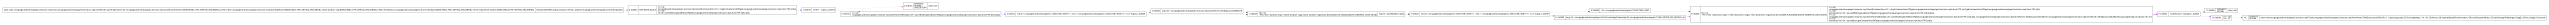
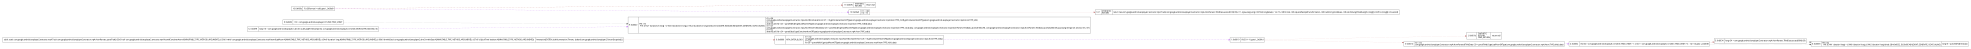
  digraph {
    fontname="Open Sans"
    rankdir=LR
    node [fontname="Open Sans" shape=record]
    edge [color=brown fontname="Open Sans" style=dashed]
    n1 [label="{0\:\ 0x0000|MTH_ENTER_BLOCK\l|r0 = r32\lcom.google.android.exoplayer2.extractor.mp4.Atom$ContainerAtom r26 = r0.getContainerAtomOfType(com.google.android.exoplayer2.extractor.mp4.Atom.TYPE_mdia)\lr0 = r26\lint r30 = parseHdlr(r0.getLeafAtomOfType(com.google.android.exoplayer2.extractor.mp4.Atom.TYPE_hdlr).data)\l}"]
    n2 [label="{1\:\ 0x0019|if (r30 != \-1) goto L_0x001d\l}"]
    n3 [label="{2\:\ 0x001b|SYNTHETIC\lRETURN\lORIG_RETURN\l|return null\l}"]
    n4 [label="{3\:\ 0x001d|r0 = r32\lcom.google.android.exoplayer2.extractor.mp4.AtomParsers$TkhdData r29 = parseTkhd(r0.getLeafAtomOfType(com.google.android.exoplayer2.extractor.mp4.Atom.TYPE_tkhd).data)\l}"]
    n5 [label="{4\:\ 0x0032|if ((r34 \> com.google.android.exoplayer2.C1260C.TIME_UNSET ? 1 : (r34 == com.google.android.exoplayer2.C1260C.TIME_UNSET ? 0 : \-1)) != 0) goto L_0x0038\l}"]
    n6 [label="{5\:\ 0x0034|long r34 = com.google.android.exoplayer2.extractor.mp4.AtomParsers.TkhdData.access$000(r29)\l}"]
    n7 [label="{6\:\ 0x0038|PHI: r34 \l  PHI: (r34v1 'duration' long) = (r34v0 'duration' long), (r34v2 'duration' long) binds: [B:4:0x0032, B:5:0x0034] A[DONT_GENERATE, DONT_INLINE]\l|long r6 = parseMvhd(r33.data)\l}"]
-   n8 [label="{7\:\ 0x0047|if ((r34 \> com.google.android.exoplayer2.C1260C.TIME_UNSET ? 1 : (r34 == com.google.android.exoplayer2.C1260C.TIME_UNSET ? 0 : \-1)) != 0) goto L_0x009f\l}"]
    n9 [label="{8\:\ 0x0049|r16 = com.google.android.exoplayer2.C1260C.TIME_UNSET\l}"]
    n10 [label="{12\:\ 0x009f|long r16 = com.google.android.exoplayer2.util.Util.scaleLargeTimestamp(r34, com.google.android.exoplayer2.C1260C.MICROS_PER_SECOND, r6)\l}"]
    n11 [label="{9\:\ 0x004e|PHI: r16 \l  PHI: (r16v1 'durationUs' long) = (r16v0 'durationUs' long), (r16v2 'durationUs' long) binds: [B:12:0x009f, B:8:0x0049] A[DONT_GENERATE, DONT_INLINE]\l|r0 = r26\lcom.google.android.exoplayer2.extractor.mp4.Atom$ContainerAtom r27 = r0.getContainerAtomOfType(com.google.android.exoplayer2.extractor.mp4.Atom.TYPE_minf).getContainerAtomOfType(com.google.android.exoplayer2.extractor.mp4.Atom.TYPE_stbl)\lr0 = r26\landroid.util.Pair r25 = parseMdhd(r0.getLeafAtomOfType(com.google.android.exoplayer2.extractor.mp4.Atom.TYPE_mdhd).data)\lr0 = r27\lcom.google.android.exoplayer2.extractor.mp4.AtomParsers$StsdData r28 = parseStsd(r0.getLeafAtomOfType(com.google.android.exoplayer2.extractor.mp4.Atom.TYPE_stsd).data, com.google.android.exoplayer2.extractor.mp4.AtomParsers.TkhdData.access$100(r29), com.google.android.exoplayer2.extractor.mp4.AtomParsers.TkhdData.access$200(r29), (java.lang.String) r25.second, r36, r37)\lr0 = r32\landroid.util.Pair r24 = parseEdts(r0.getContainerAtomOfType(com.google.android.exoplayer2.extractor.mp4.Atom.TYPE_edts))\l}"]
    n12 [label="{10\:\ 0x009a|if (r28.format != null) goto L_0x00a9\l}"]
    n13 [label="{11\:\ 0x009c|SYNTHETIC\lRETURN\l|return null\l}"]
    n14 [label="{13\:\ 0x00a9|r11 = r30\lr14 = r6\l}"]
    n15 [label="{14\:\ ?|SYNTHETIC\lRETURN\l|return new com.google.android.exoplayer2.extractor.mp4.Track(com.google.android.exoplayer2.extractor.mp4.AtomParsers.TkhdData.access$100(r29), r11, ((java.lang.Long) r25.first).longValue(), r14, r16, r28.format, r28.requiredSampleTransformation, r28.trackEncryptionBoxes, r28.nalUnitLengthFieldLength, (long[]) r24.first, (long[]) r24.second)\l}"]
    n16 [label="{public static com.google.android.exoplayer2.extractor.mp4.Track com.google.android.exoplayer2.extractor.mp4.AtomParsers.parseTrak((r32v0 'trak' com.google.android.exoplayer2.extractor.mp4.Atom$ContainerAtom A[IMMUTABLE_TYPE, METHOD_ARGUMENT]), (r33v0 'mvhd' com.google.android.exoplayer2.extractor.mp4.Atom$LeafAtom A[IMMUTABLE_TYPE, METHOD_ARGUMENT]), (r34v0 'duration' long A[IMMUTABLE_TYPE, METHOD_ARGUMENT]), (r36v0 'drmInitData' com.google.android.exoplayer2.drm.DrmInitData A[IMMUTABLE_TYPE, METHOD_ARGUMENT]), (r37v0 'isQuickTime' boolean A[IMMUTABLE_TYPE, METHOD_ARGUMENT]))  | Annotation[SYSTEM, dalvik.annotation.Throws, \{value=[com.google.android.exoplayer2.ParserException]\}]\l}"]
    n1 -> n2 [color=purple]
    n2 -> n3 [style=dotted]
    n2 -> n4 [style=dotted]
    n4 -> n5 [color=purple]
    n5 -> n6
    n5 -> n7 [color=black style=dotted]
    n6 -> n7 [color=black style=dotted]
-   n7 -> n8 [color=black]
-   n8 -> n9 [color=black style=dotted]
-   n8 -> n10
    n9 -> n11 [color=black style=dotted]
    n10 -> n11 [color=purple]
-   n11 -> n12 [color=purple style=bold]
    n12 -> n13
    n12 -> n14 [color=purple]
    n14 -> n15 [style=dotted]
    n16 -> n1 [style=dotted]
  }
